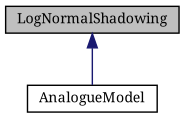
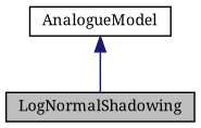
  digraph {
    fontname="Noto Serif"
    node [color=black fontname="Noto Serif" fontsize=10 shape=record style=filled]
    n1 [fillcolor=grey75 fontcolor=black height=0.2 label=LogNormalShadowing width=0.4]
    n2 [fillcolor=white height=0.2 label=AnalogueModel width=0.4]
-   n1 -> n2 [color=midnightblue dir=back fontname="Noto Serif" fontsize=10 labelfontname=FreeSans labelfontsize=10 style=solid]
+   n2 -> n1 [color=midnightblue dir=back fontname="Noto Serif" fontsize=10 labelfontname=FreeSans labelfontsize=10 style=solid]
  }
